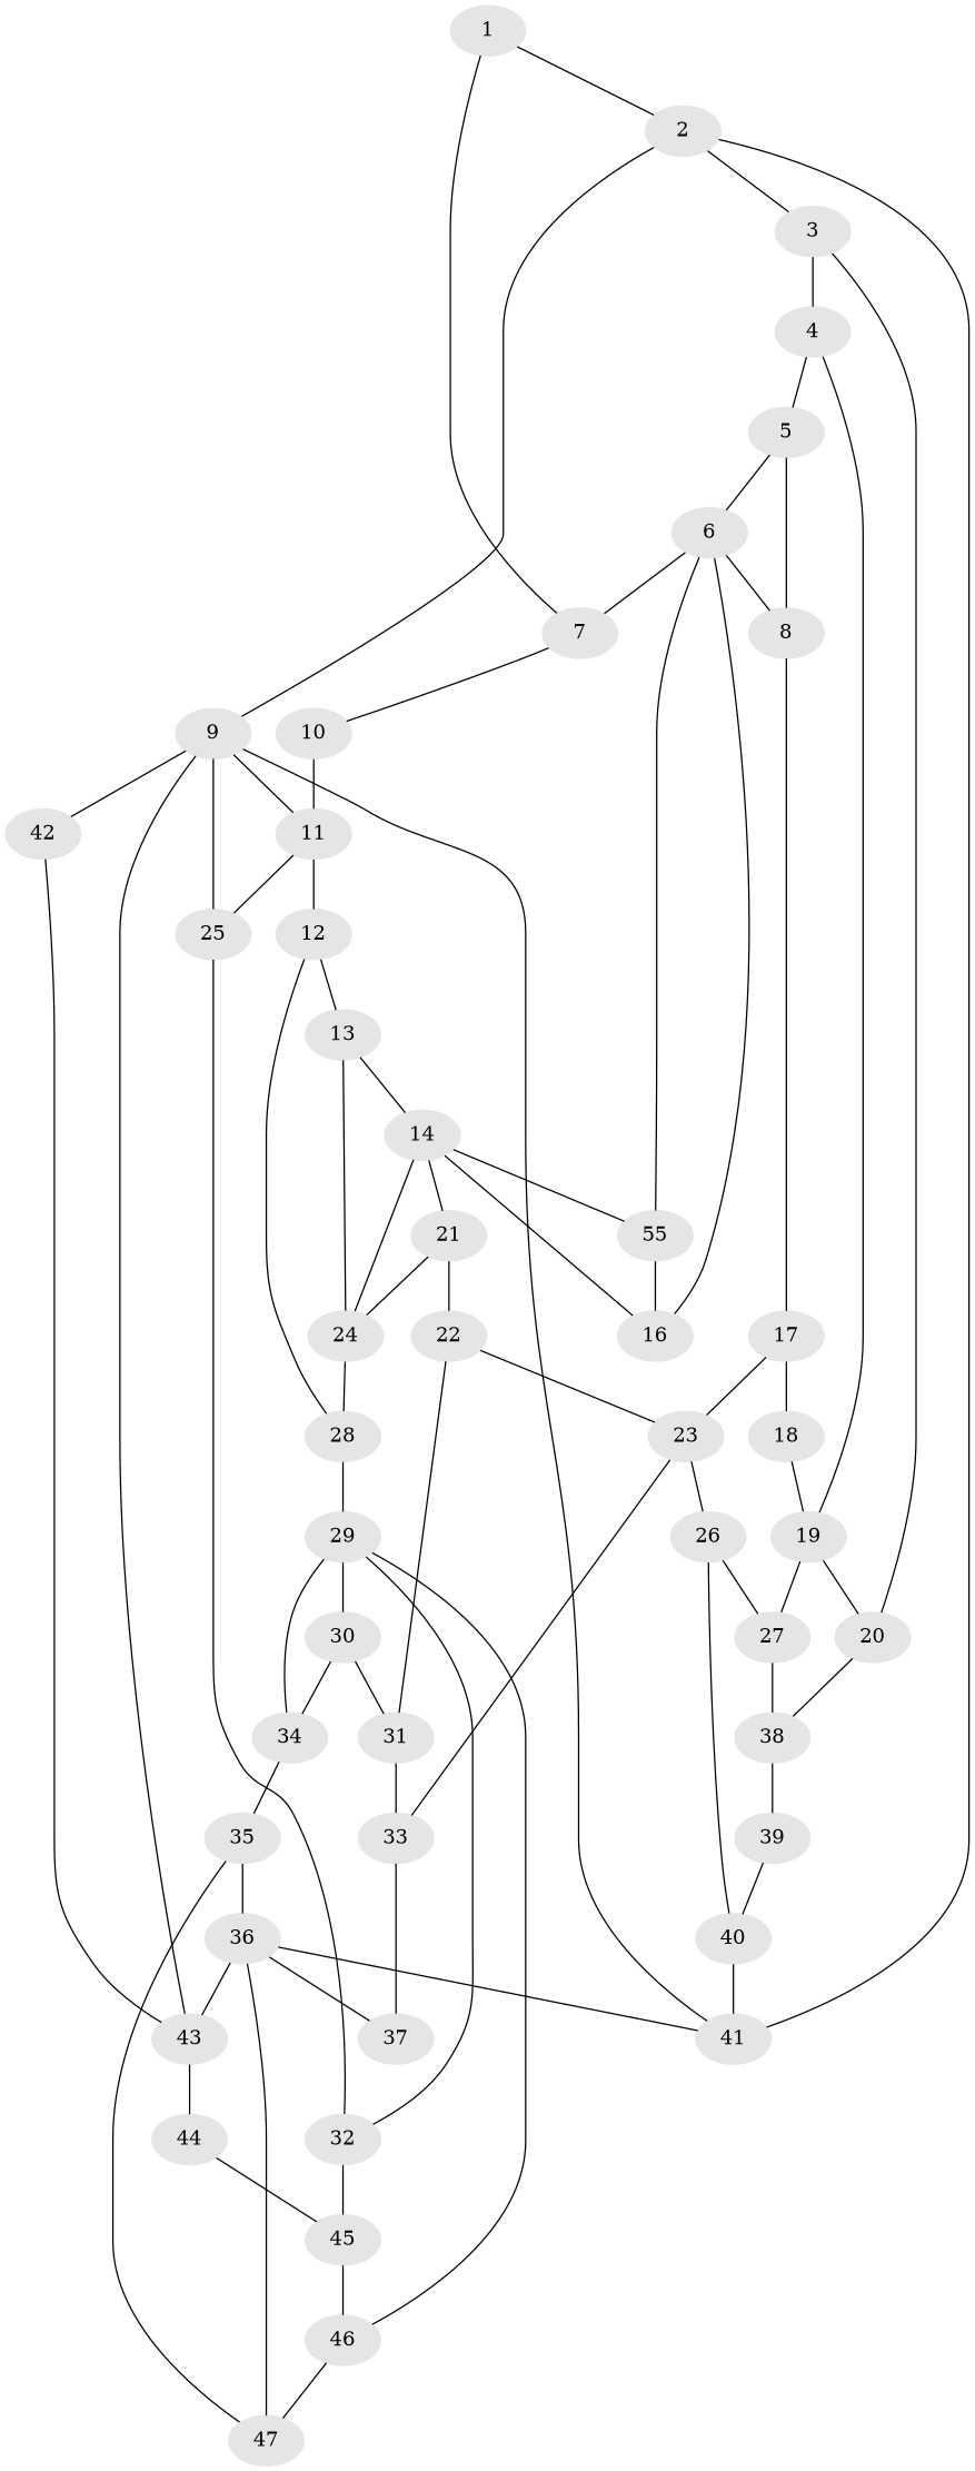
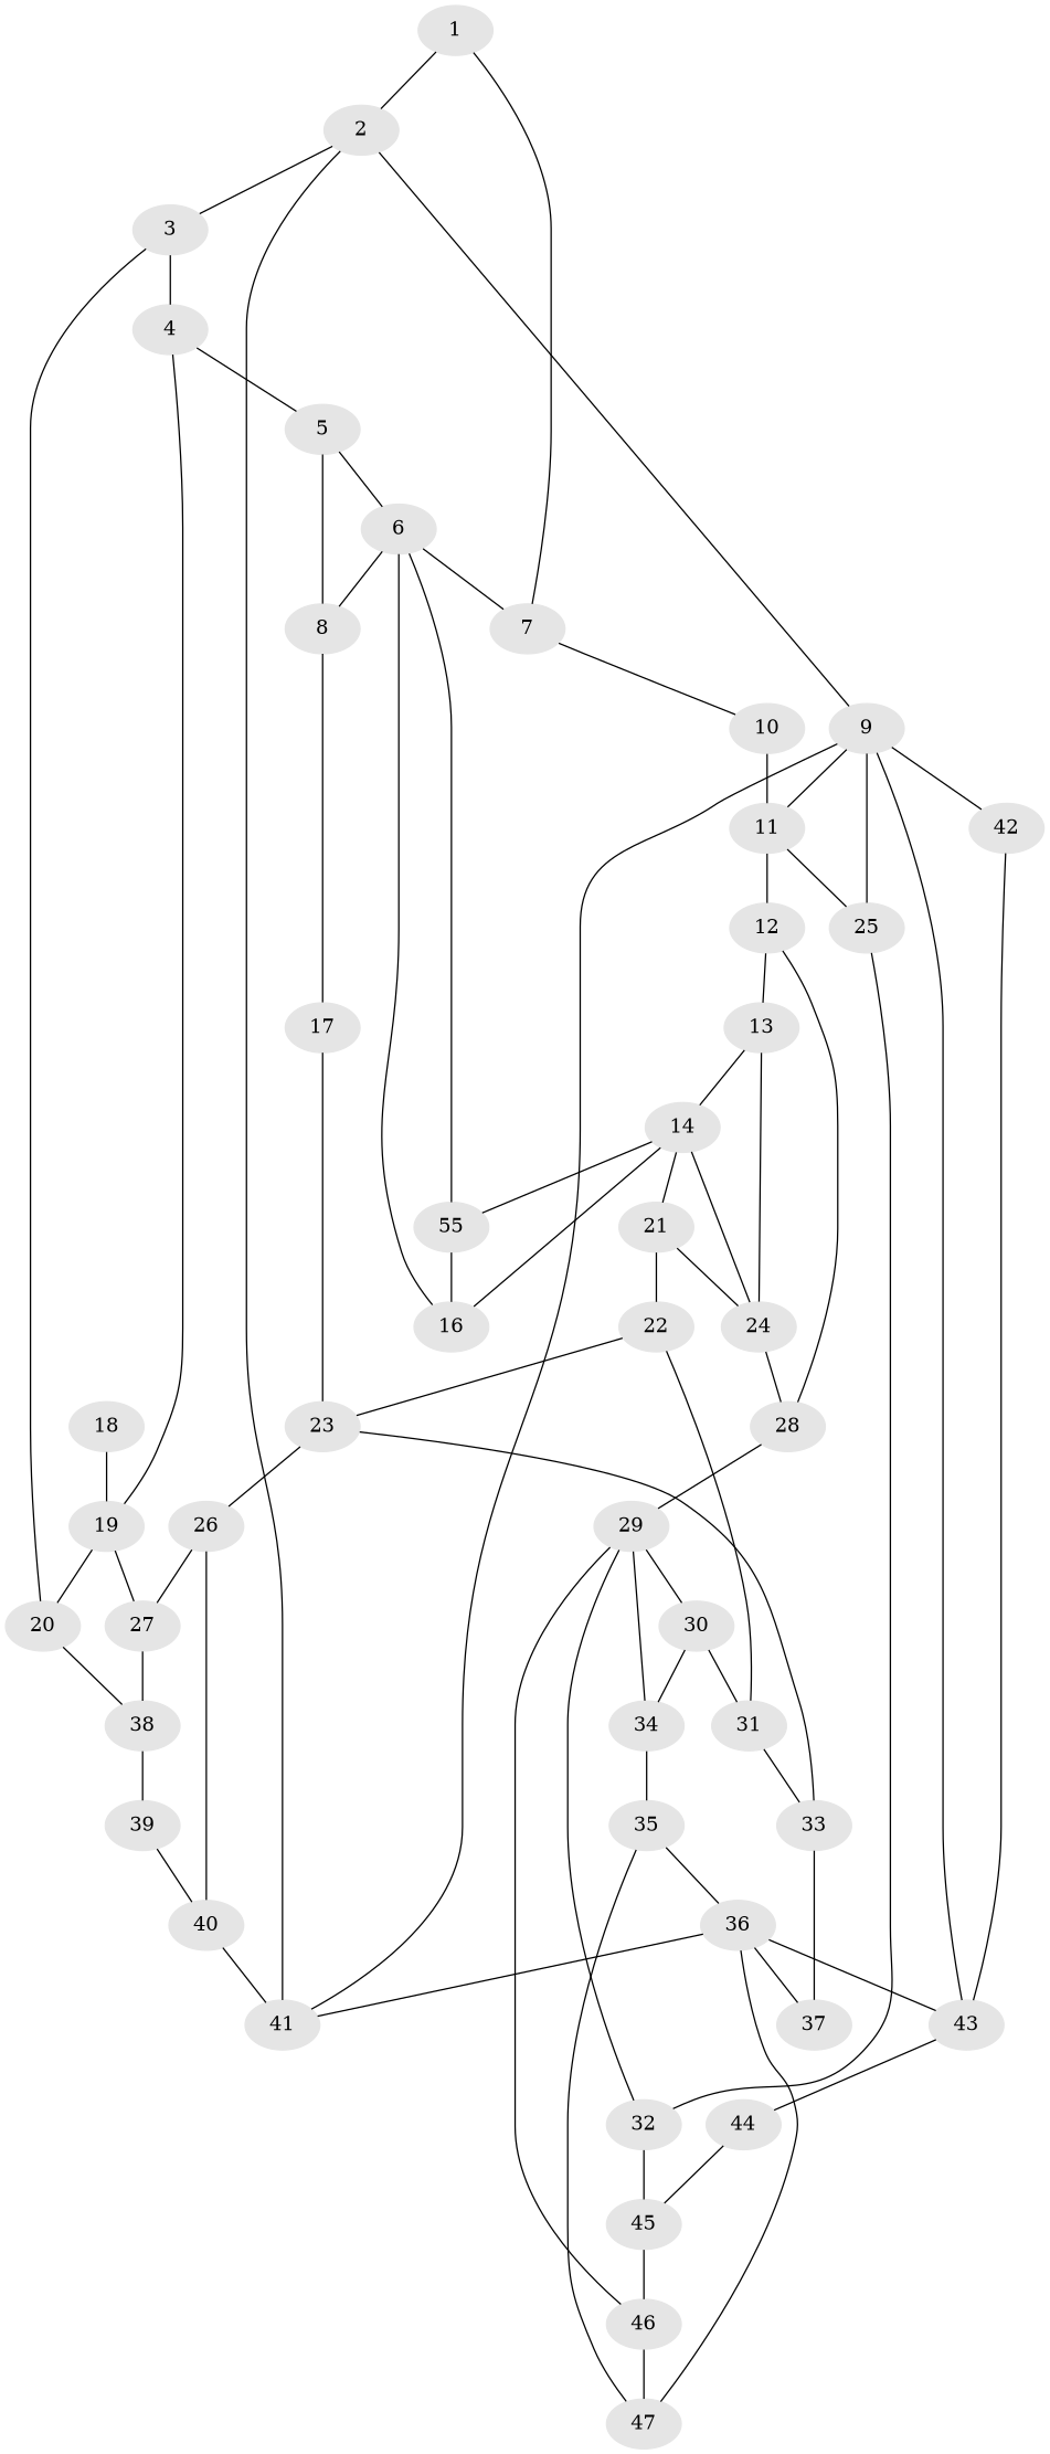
  graph {
    node [color=gray90 style=filled]
    edge [weight=1.0]
    1
    2
    7
    3
    9
    41
    10
    4
    20
    11
    25
    42
    43
    5
    19
    38
    6
    8
    27
    n20 [label=55]
    16
    17
    18
    23
    12
    32
    44
    13
    28
    14
    24
    29
    21
    22
    26
    33
    39
    31
    40
    37
    45
    30
    34
    46
    35
    47
    36
    1 -- 2
    1 -- 7
    2 -- 3
    2 -- 9
    2 -- 41
    7 -- 10
    3 -- 4
    3 -- 20
    9 -- 41
    9 -- 11
    9 -- 25
    9 -- 42 [weight=2.0]
    9 -- 43
    10 -- 11 [weight=2.0]
    4 -- 5
    4 -- 19
    20 -- 38
    11 -- 25
    11 -- 12 [weight=2.0]
    25 -- 32
    42 -- 43
    43 -- 44 [weight=2.0]
    5 -- 6
    5 -- 8
    19 -- 20
    19 -- 27 [weight=2.0]
    38 -- 39
    6 -- 7
    6 -- 8
    6 -- n20
    6 -- 16
    8 -- 17
    27 -- 38
    n20 -- 16
-   17 -- 18
    17 -- 23
    18 -- 19 [weight=2.0]
    23 -- 26 [weight=2.0]
    23 -- 33
    12 -- 13
    12 -- 28
    32 -- 45 [weight=2.0]
    44 -- 45 [weight=2.0]
    13 -- 14
    13 -- 24
    28 -- 29 [weight=2.0]
    14 -- n20
    14 -- 16
    14 -- 24 [weight=2.0]
    14 -- 21
    24 -- 28 [weight=2.0]
    29 -- 32
    29 -- 30
    29 -- 34
    29 -- 46
    21 -- 24
    21 -- 22
    22 -- 23
    22 -- 31
    26 -- 27 [weight=2.0]
    26 -- 40
    33 -- 37
    39 -- 40 [weight=2.0]
    31 -- 33
    40 -- 41 [weight=2.0]
    45 -- 46 [weight=2.0]
    30 -- 31
    30 -- 34
    34 -- 35
    46 -- 47
    35 -- 47
    35 -- 36
    36 -- 41
    36 -- 43 [weight=2.0]
    36 -- 37
    36 -- 47
  }
